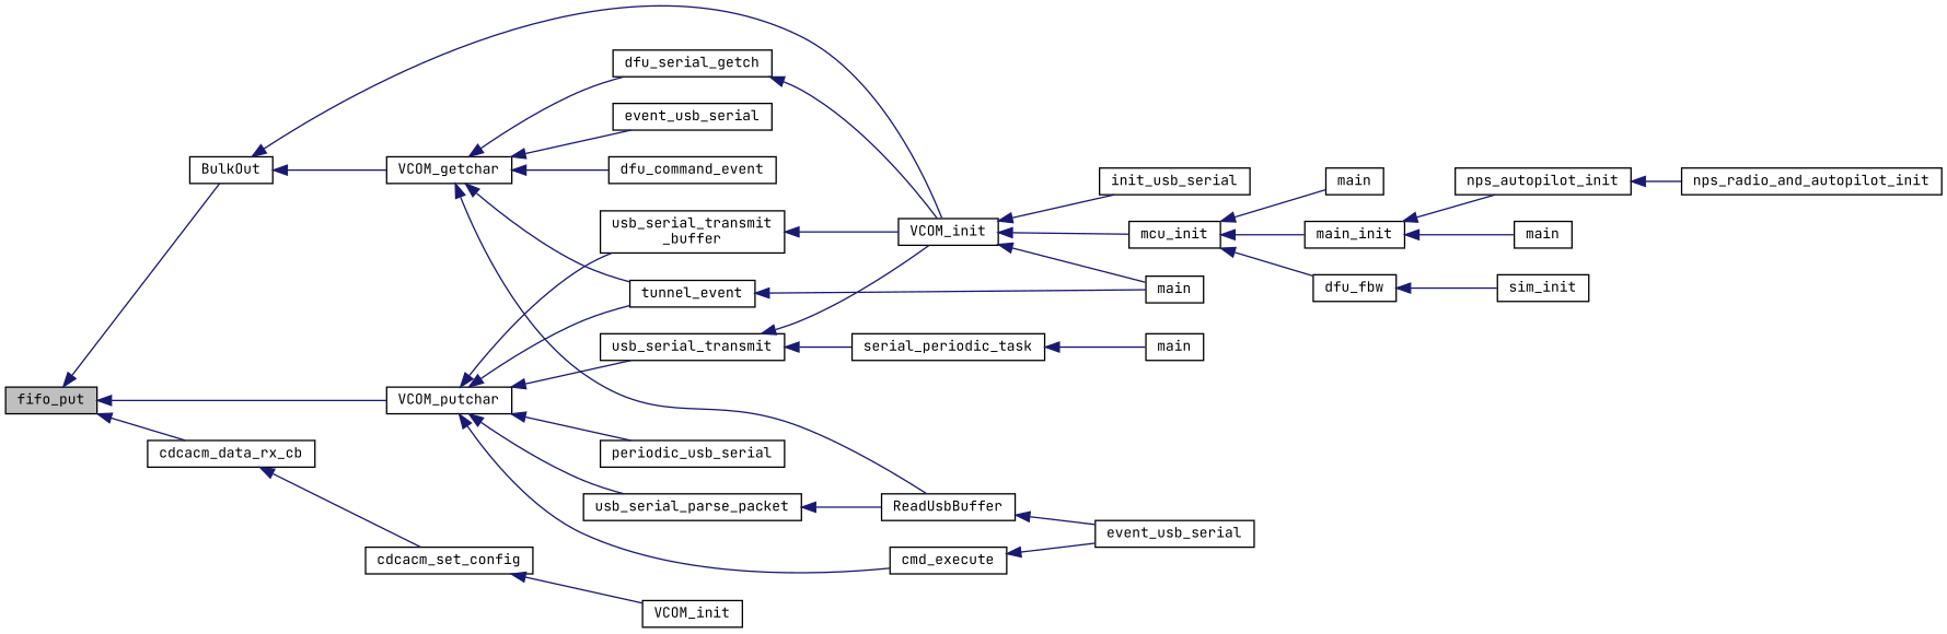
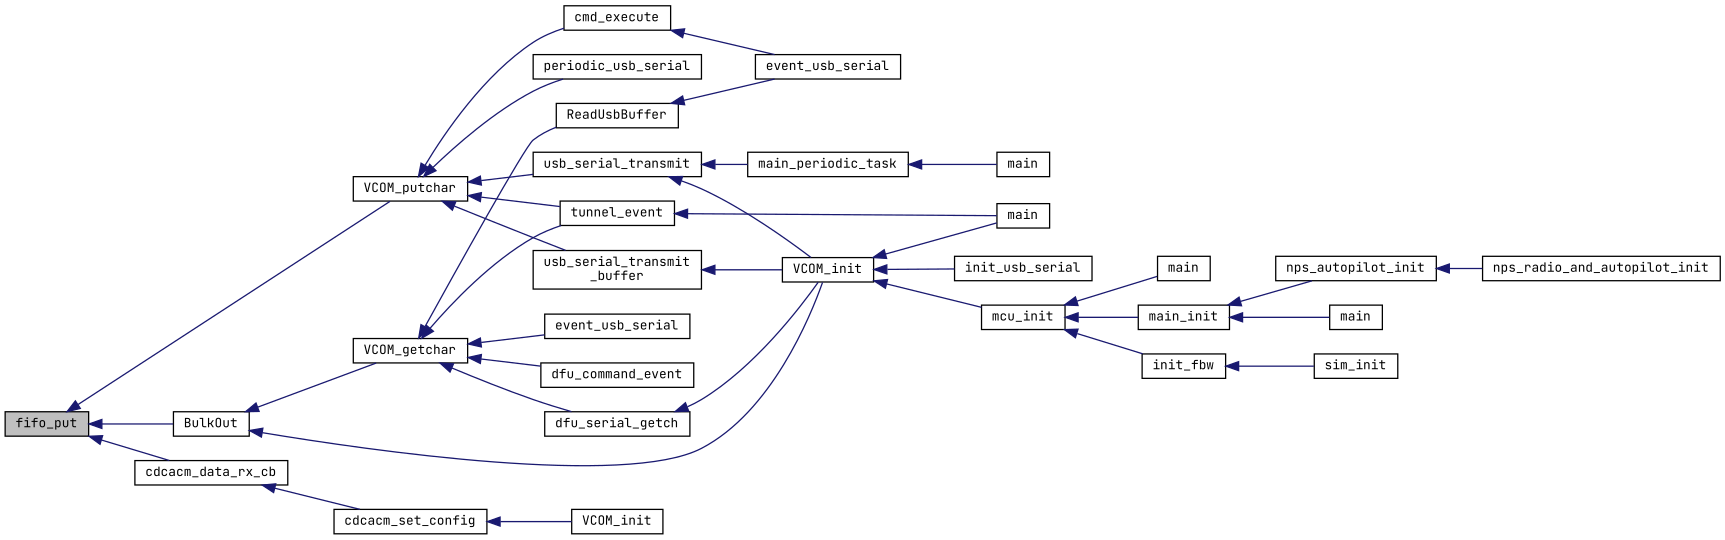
  digraph {
    fontname="JetBrains Mono"
    rankdir=LR
    node [color=black fillcolor=white fontname="JetBrains Mono" fontsize=10 shape=record style=filled]
    edge [color=midnightblue dir=back fontname="JetBrains Mono" fontsize=10 labelfontname=FreeSans labelfontsize=10 style=solid]
    n1 [fillcolor=grey75 fontcolor=black height=0.2 label=fifo_put width=0.4]
    n2 [height=0.2 label=BulkOut width=0.4]
    n3 [height=0.2 label=cdcacm_data_rx_cb width=0.4]
    n4 [height=0.2 label=VCOM_putchar width=0.4]
    n5 [height=0.2 label=VCOM_getchar width=0.4]
    n6 [height=0.2 label=VCOM_init width=0.4]
    n7 [height=0.2 label=cdcacm_set_config width=0.4]
    n8 [height=0.2 label=tunnel_event width=0.4]
    n9 [height=0.2 label=usb_serial_transmit width=0.4]
    n10 [height=0.2 label="usb_serial_transmit\l_buffer" width=0.4]
-   n11 [height=0.2 label=usb_serial_parse_packet width=0.4]
    n12 [height=0.2 label=cmd_execute width=0.4]
    n13 [height=0.2 label=periodic_usb_serial width=0.4]
    n14 [height=0.2 label=dfu_serial_getch width=0.4]
    n15 [height=0.2 label=ReadUsbBuffer width=0.4]
    n16 [height=0.2 label=event_usb_serial width=0.4]
    n17 [height=0.2 label=dfu_command_event width=0.4]
    n18 [height=0.2 label=main width=0.4]
    n19 [height=0.2 label=mcu_init width=0.4]
    n20 [height=0.2 label=init_usb_serial width=0.4]
    n21 [height=0.2 label=event_usb_serial width=0.4]
    n22 [height=0.2 label=main width=0.4]
    n23 [height=0.2 label=main_init width=0.4]
-   n24 [height=0.2 label=dfu_fbw width=0.4]
+   n24 [height=0.2 label=init_fbw width=0.4]
    n25 [height=0.2 label=main width=0.4]
    n26 [height=0.2 label=nps_autopilot_init width=0.4]
    n27 [height=0.2 label=sim_init width=0.4]
    n28 [height=0.2 label=nps_radio_and_autopilot_init width=0.4]
    n29 [height=0.2 label=VCOM_init width=0.4]
-   n30 [height=0.2 label=serial_periodic_task width=0.4]
+   n30 [height=0.2 label=main_periodic_task width=0.4]
    n31 [height=0.2 label=main width=0.4]
    n1 -> n2
    n1 -> n3
    n1 -> n4
    n2 -> n5
    n2 -> n6
    n3 -> n7
    n4 -> n8
    n4 -> n9
    n4 -> n10
-   n4 -> n11
    n4 -> n12
    n4 -> n13
    n5 -> n8
    n5 -> n14
    n5 -> n15
    n5 -> n16
    n5 -> n17
    n6 -> n18
    n6 -> n19
    n6 -> n20
    n7 -> n29
    n8 -> n18
    n9 -> n6
    n9 -> n30
    n10 -> n6
-   n11 -> n15
    n12 -> n21
    n14 -> n6
    n15 -> n21
    n19 -> n22
    n19 -> n23
    n19 -> n24
    n23 -> n25
    n23 -> n26
    n24 -> n27
    n26 -> n28
    n30 -> n31
  }
